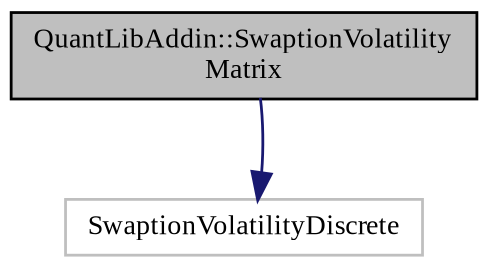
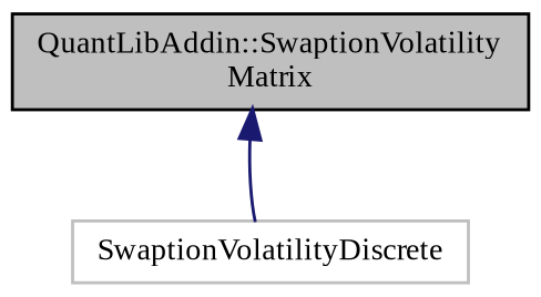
  digraph {
    fontname="Liberation Serif"
    node [fontname="Liberation Serif" fontsize=10 shape=record style=filled]
    n1 [color=black fillcolor=grey75 fontcolor=black height=0.2 label="QuantLibAddin::SwaptionVolatility\lMatrix" width=0.4]
    n2 [color=grey75 fillcolor=white height=0.2 label=SwaptionVolatilityDiscrete width=0.4]
-   n2 -> n1 [color=midnightblue dir=back fontname="Liberation Serif" fontsize=10 labelfontname=Helvetica labelfontsize=10 style=solid]
+   n1 -> n2 [color=midnightblue dir=back fontname="Liberation Serif" fontsize=10 labelfontname=Helvetica labelfontsize=10 style=solid]
  }
